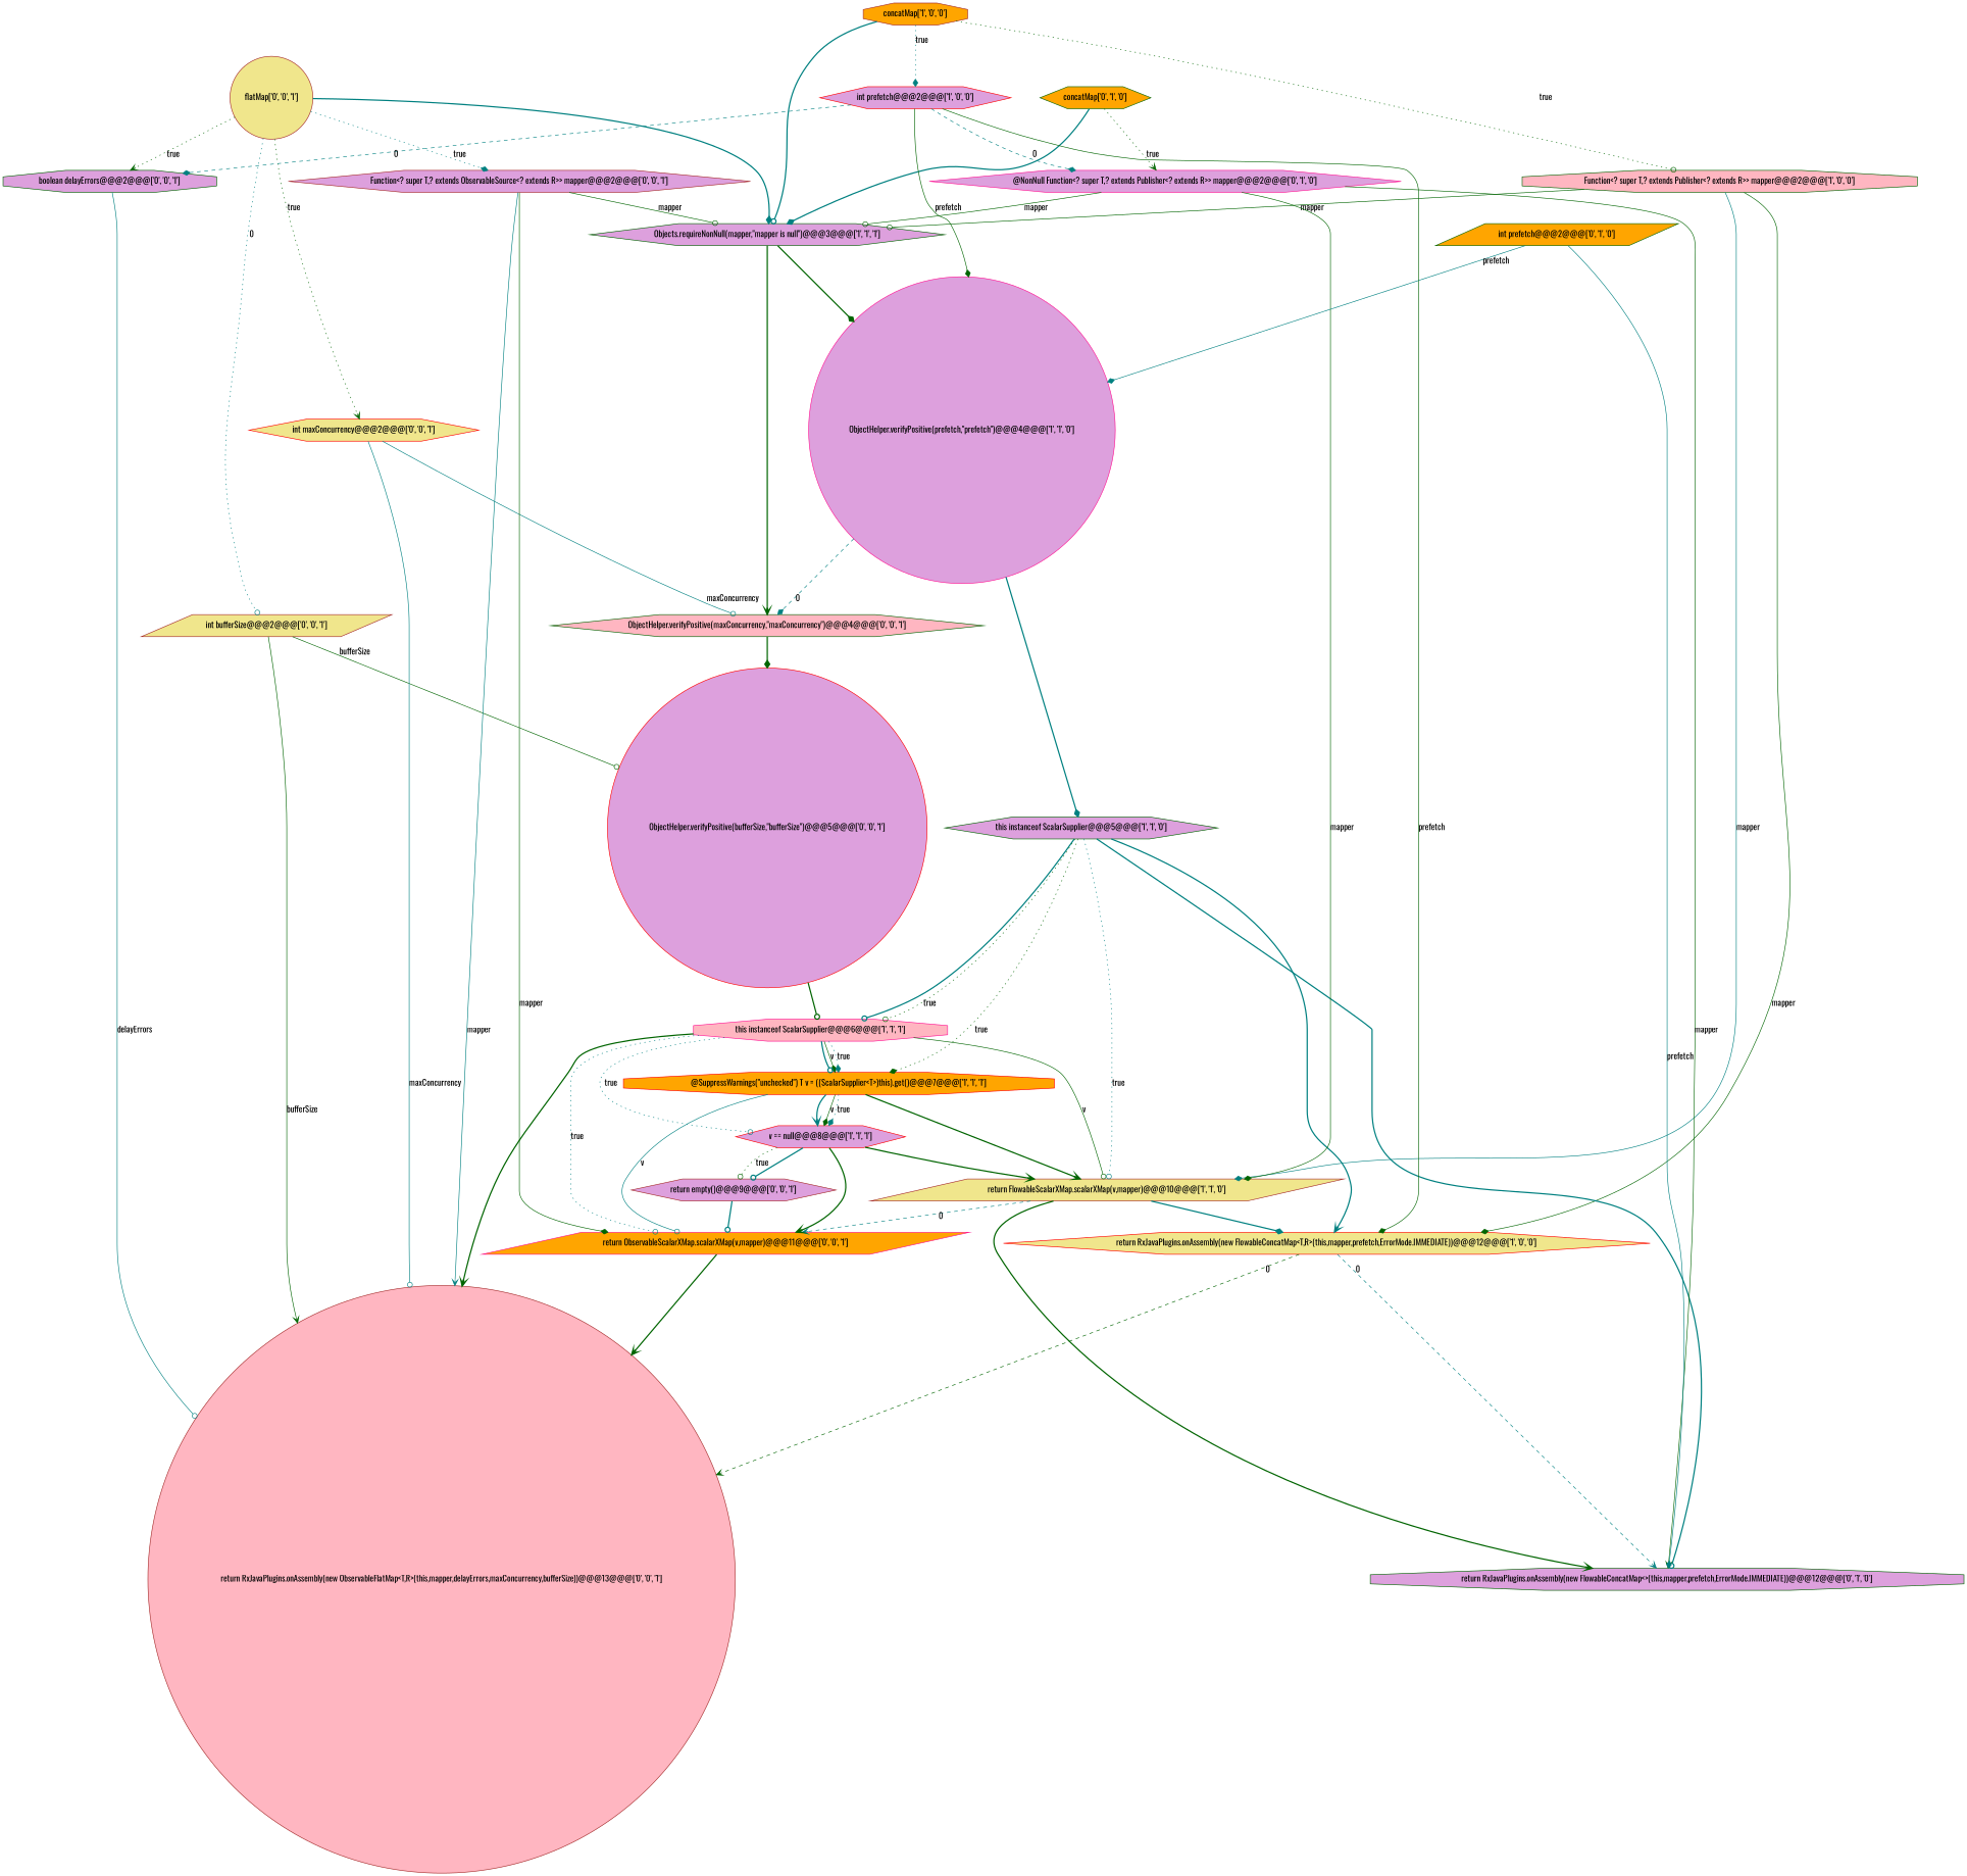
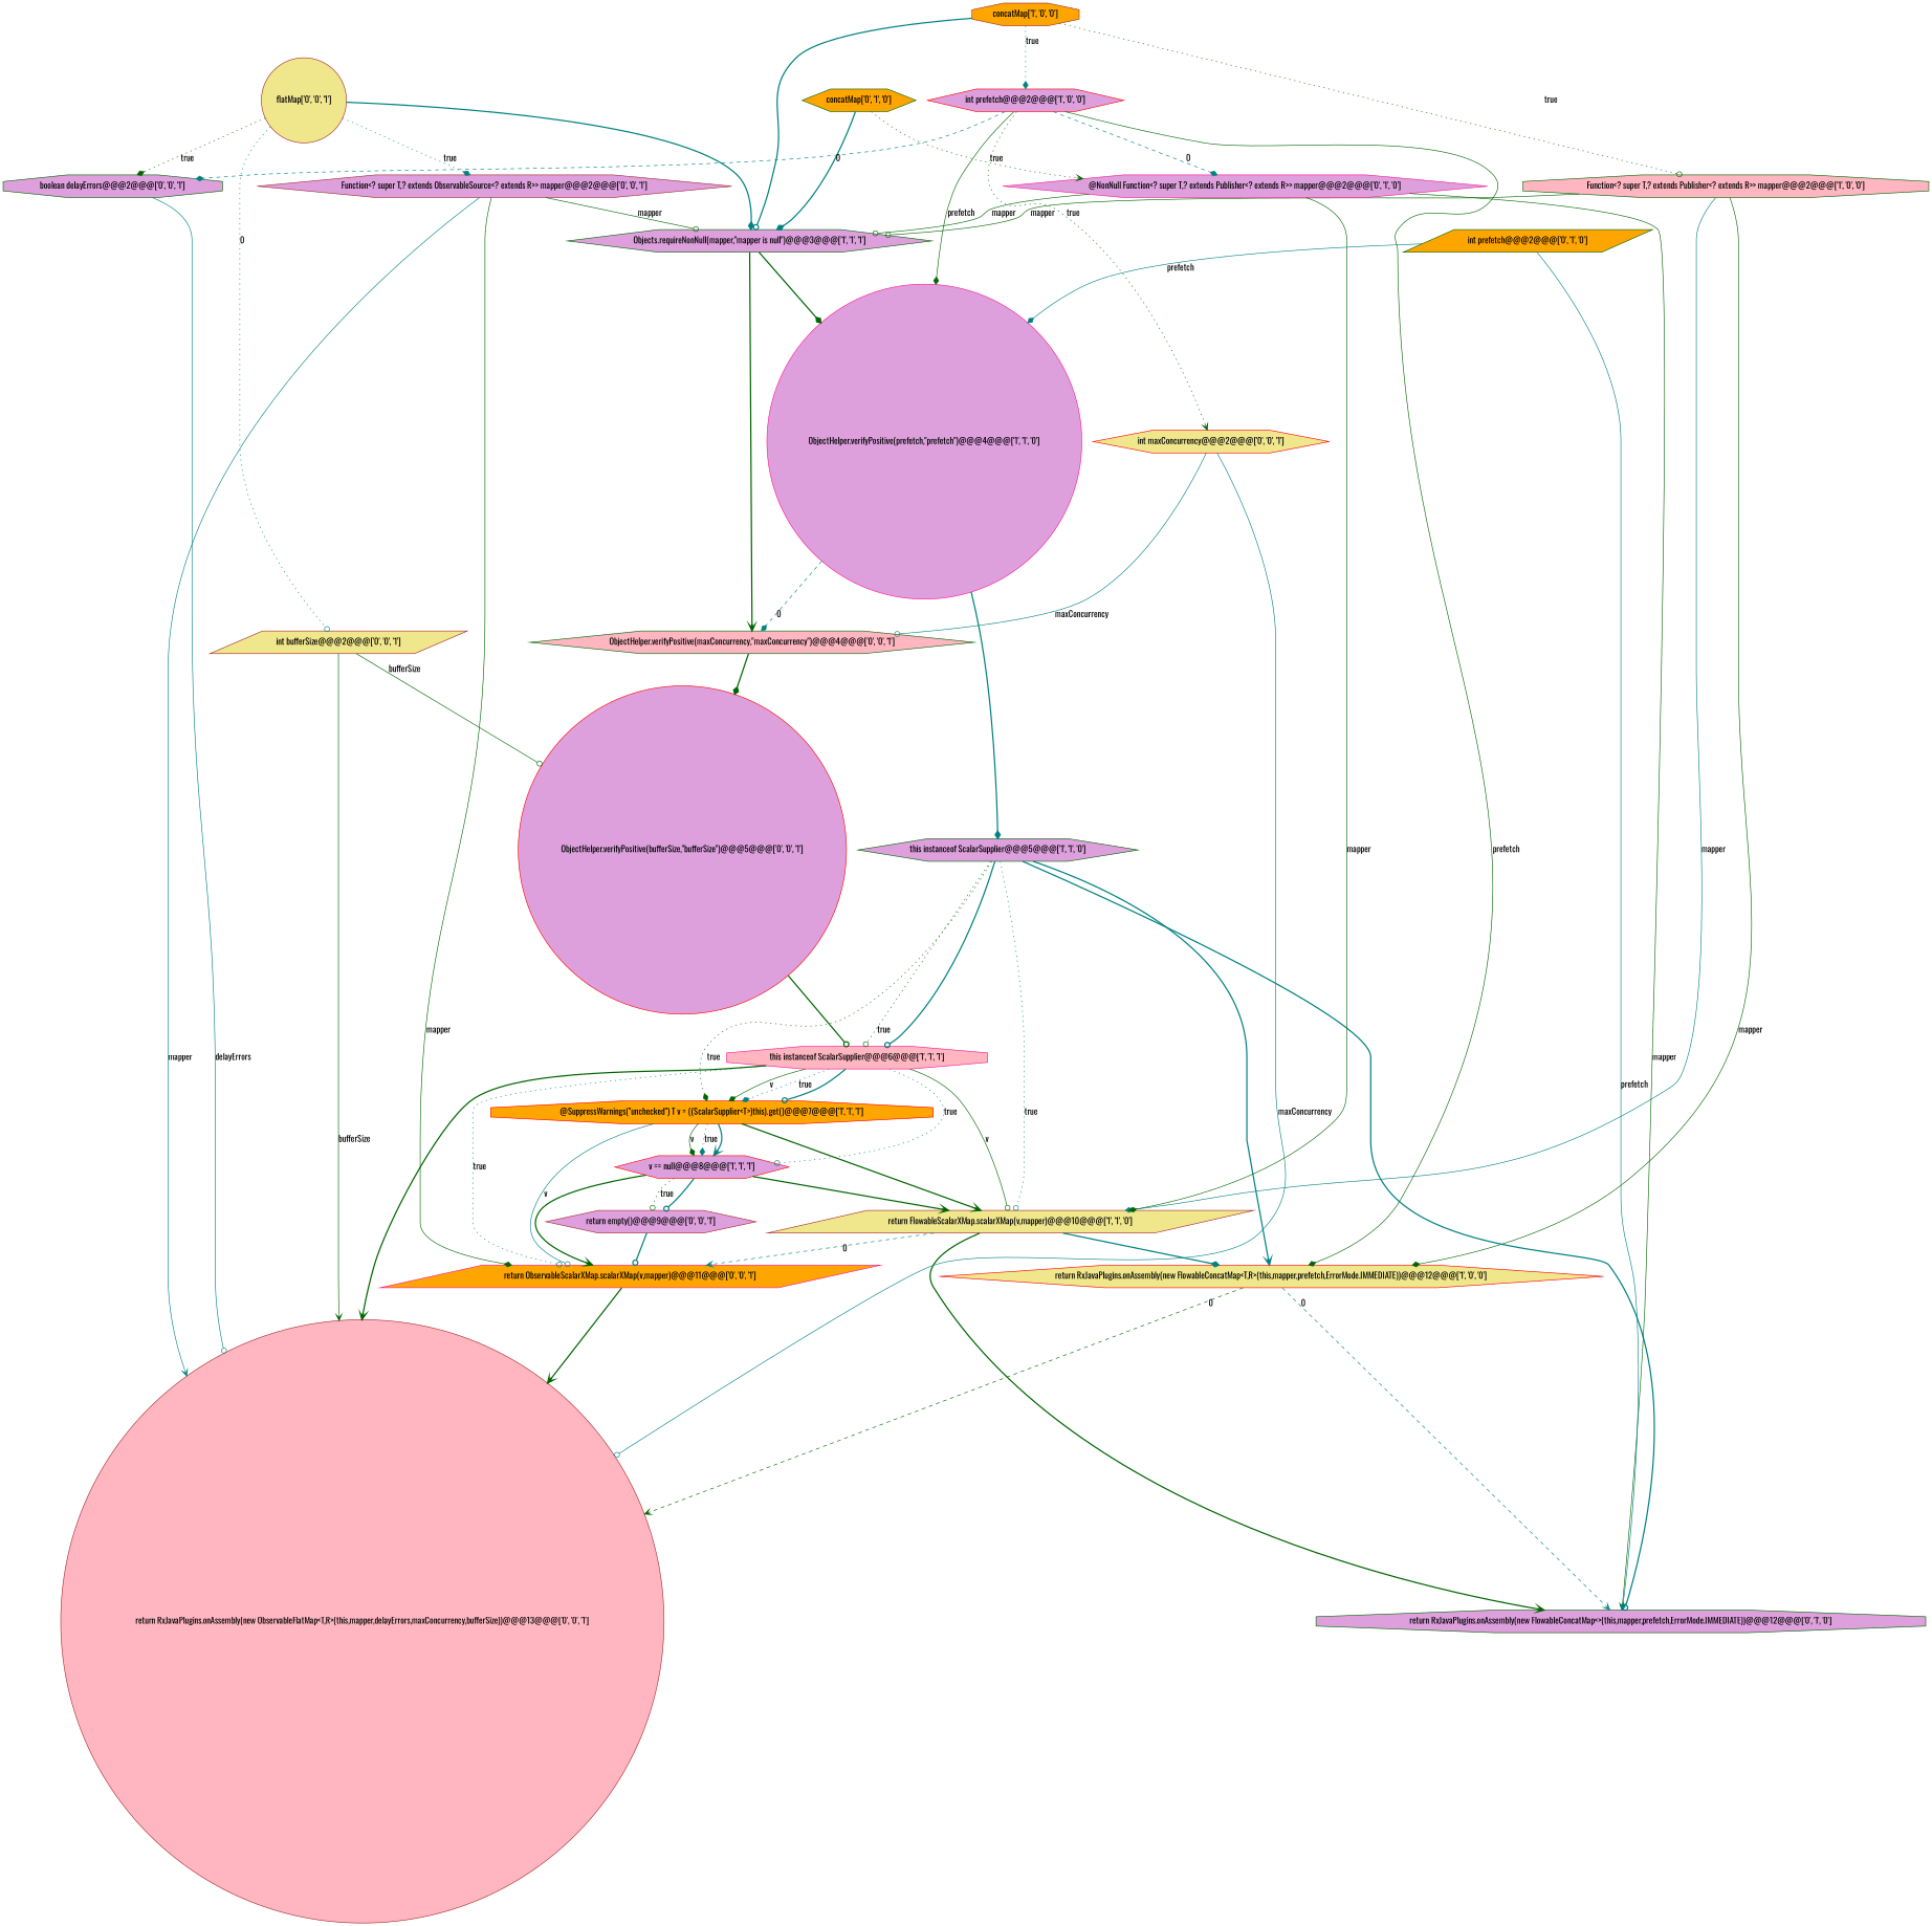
  digraph {
    fontname=Oswald
    node [color=darkgreen fillcolor=plum fontname=Oswald shape=hexagon style=filled]
    edge [arrowhead=diamond color=teal fontname=Oswald style=solid]
    n1 [label="return RxJavaPlugins.onAssembly(new FlowableConcatMap<>(this,mapper,prefetch,ErrorMode.IMMEDIATE))@@@12@@@['0', '1', '0']" shape=octagon]
    n2 [color=brown fillcolor=khaki label="int bufferSize@@@2@@@['0', '0', '1']" shape=parallelogram]
    n3 [color=red label="ObjectHelper.verifyPositive(bufferSize,\"bufferSize\")@@@5@@@['0', '0', '1']" shape=circle]
    n4 [color=brown fillcolor=lightpink label="return RxJavaPlugins.onAssembly(new ObservableFlatMap<T,R>(this,mapper,delayErrors,maxConcurrency,bufferSize))@@@13@@@['0', '0', '1']" shape=circle]
    n5 [color=deeppink fillcolor=lightpink label="this instanceof ScalarSupplier@@@6@@@['1', '1', '1']" shape=octagon]
    n6 [fillcolor=lightpink label="Function<? super T,? extends Publisher<? extends R>> mapper@@@2@@@['1', '0', '0']" shape=octagon]
    n7 [label="Objects.requireNonNull(mapper,\"mapper is null\")@@@3@@@['1', '1', '1']"]
    n8 [color=red fillcolor=khaki label="return RxJavaPlugins.onAssembly(new FlowableConcatMap<T,R>(this,mapper,prefetch,ErrorMode.IMMEDIATE))@@@12@@@['1', '0', '0']"]
    n9 [color=brown fillcolor=khaki label="return FlowableScalarXMap.scalarXMap(v,mapper)@@@10@@@['1', '1', '0']" shape=parallelogram]
    n10 [fillcolor=lightpink label="ObjectHelper.verifyPositive(maxConcurrency,\"maxConcurrency\")@@@4@@@['0', '0', '1']"]
    n11 [color=deeppink label="ObjectHelper.verifyPositive(prefetch,\"prefetch\")@@@4@@@['1', '1', '0']" shape=circle]
    n12 [color=deeppink fillcolor=orange label="return ObservableScalarXMap.scalarXMap(v,mapper)@@@11@@@['0', '0', '1']" shape=parallelogram]
    n13 [color=brown fillcolor=khaki label="flatMap['0', '0', '1']" shape=circle]
    n14 [color=red fillcolor=khaki label="int maxConcurrency@@@2@@@['0', '0', '1']"]
    n15 [color=brown label="Function<? super T,? extends ObservableSource<? extends R>> mapper@@@2@@@['0', '0', '1']"]
    n16 [label="boolean delayErrors@@@2@@@['0', '0', '1']" shape=octagon]
    n17 [color=brown label="return empty()@@@9@@@['0', '0', '1']"]
    n18 [label="this instanceof ScalarSupplier@@@5@@@['1', '1', '0']"]
    n19 [color=red label="v == null@@@8@@@['1', '1', '1']"]
    n20 [color=red fillcolor=orange label="@SuppressWarnings(\"unchecked\") T v = ((ScalarSupplier<T>)this).get()@@@7@@@['1', '1', '1']" shape=octagon]
    n21 [fillcolor=orange label="concatMap['0', '1', '0']"]
    n22 [color=deeppink label="@NonNull Function<? super T,? extends Publisher<? extends R>> mapper@@@2@@@['0', '1', '0']"]
    n23 [fillcolor=orange label="int prefetch@@@2@@@['0', '1', '0']" shape=parallelogram]
    n24 [color=brown fillcolor=orange label="concatMap['1', '0', '0']" shape=octagon]
    n25 [color=red label="int prefetch@@@2@@@['1', '0', '0']"]
    n2 -> n3 [arrowhead=odot color=darkgreen label=bufferSize]
    n2 -> n4 [arrowhead=vee color=darkgreen label=bufferSize]
    n3 -> n5 [arrowhead=odot color=darkgreen style=bold]
    n5 -> n4 [arrowhead=vee color=darkgreen style=bold]
    n5 -> n9 [arrowhead=odot color=darkgreen label=v]
    n5 -> n12 [arrowhead=odot label=true style=dotted]
    n5 -> n19 [arrowhead=odot label=true style=dotted]
    n5 -> n20 [color=darkgreen label=v]
    n5 -> n20 [label=true style=dotted]
    n5 -> n20 [arrowhead=odot style=bold]
    n6 -> n7 [arrowhead=odot color=darkgreen label=mapper]
    n6 -> n8 [color=darkgreen label=mapper]
    n6 -> n9 [label=mapper]
    n7 -> n10 [arrowhead=vee color=darkgreen style=bold]
    n7 -> n11 [color=darkgreen style=bold]
    n8 -> n1 [arrowhead=vee label=0 style=dashed]
    n8 -> n4 [arrowhead=vee color=darkgreen label=0 style=dashed]
    n9 -> n1 [arrowhead=vee color=darkgreen style=bold]
    n9 -> n8 [style=bold]
    n9 -> n12 [arrowhead=vee label=0 style=dashed]
    n10 -> n3 [color=darkgreen style=bold]
    n11 -> n10 [label=0 style=dashed]
    n11 -> n18 [style=bold]
    n12 -> n4 [arrowhead=vee color=darkgreen style=bold]
    n13 -> n2 [arrowhead=odot label=0 style=dotted]
    n13 -> n7 [style=bold]
-   n13 -> n14 [arrowhead=vee color=darkgreen label=true style=dotted]
+   n25 -> n14 [arrowhead=vee color=darkgreen label=true style=dotted]
    n13 -> n15 [label=true style=dotted]
-   n13 -> n16 [arrowhead=vee color=darkgreen label=true style=dotted]
+   n13 -> n16 [color=darkgreen label=true style=dotted]
    n14 -> n4 [arrowhead=odot label=maxConcurrency]
    n14 -> n10 [arrowhead=odot label=maxConcurrency]
    n15 -> n4 [arrowhead=vee label=mapper]
    n15 -> n7 [arrowhead=odot color=darkgreen label=mapper]
    n15 -> n12 [color=darkgreen label=mapper]
    n16 -> n4 [arrowhead=odot label=delayErrors]
    n17 -> n12 [arrowhead=odot style=bold]
    n18 -> n1 [arrowhead=odot style=bold]
    n18 -> n5 [arrowhead=odot style=bold]
    n18 -> n5 [arrowhead=odot color=darkgreen label=true style=dotted]
    n18 -> n8 [arrowhead=vee style=bold]
    n18 -> n9 [arrowhead=odot label=true style=dotted]
    n18 -> n20 [color=darkgreen label=true style=dotted]
    n19 -> n9 [arrowhead=vee color=darkgreen style=bold]
    n19 -> n12 [arrowhead=vee color=darkgreen style=bold]
    n19 -> n17 [arrowhead=odot style=bold]
    n19 -> n17 [arrowhead=odot color=darkgreen label=true style=dotted]
    n20 -> n9 [arrowhead=vee color=darkgreen style=bold]
    n20 -> n12 [arrowhead=odot label=v]
    n20 -> n19 [arrowhead=vee style=bold]
    n20 -> n19 [color=darkgreen label=v]
    n20 -> n19 [label=true style=dotted]
    n21 -> n7 [style=bold]
    n21 -> n22 [arrowhead=vee color=darkgreen label=true style=dotted]
    n22 -> n1 [arrowhead=vee color=darkgreen label=mapper]
    n22 -> n7 [arrowhead=odot color=darkgreen label=mapper]
    n22 -> n9 [color=darkgreen label=mapper]
    n23 -> n1 [label=prefetch]
    n23 -> n11 [label=prefetch]
    n24 -> n6 [arrowhead=odot color=darkgreen label=true style=dotted]
    n24 -> n7 [arrowhead=odot style=bold]
    n24 -> n25 [label=true style=dotted]
    n25 -> n8 [color=darkgreen label=prefetch]
    n25 -> n11 [color=darkgreen label=prefetch]
    n25 -> n16 [label=0 style=dashed]
    n25 -> n22 [label=0 style=dashed]
  }
